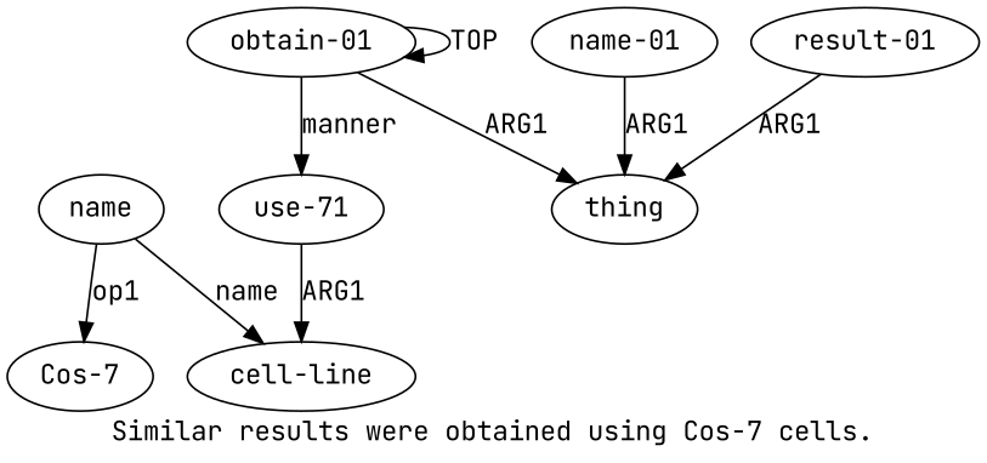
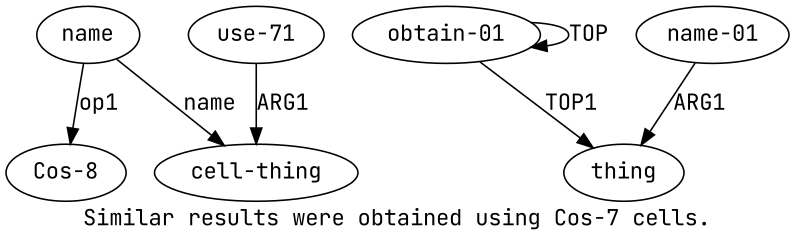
  digraph {
    fontname="JetBrains Mono"
    label="Similar results were obtained using Cos-7 cells."
    node [color=black fontname="JetBrains Mono"]
    edge [color=black fontname="JetBrains Mono" gold_label=ARG1 test_label=ARG1]
-   n1 [gold_ind=-1 gold_label="Cos-7" label="Cos-7" test_ind=-1 test_label="Cos-7"]
+   n1 [gold_ind=-1 gold_label="Cos-7" label="Cos-8" test_ind=-1 test_label="Cos-7"]
    n2 [gold_ind=1 gold_label=thing label=thing test_ind=1 test_label=thing]
    n3 [gold_ind=0 gold_label="obtain-01" label="obtain-01" test_ind=0 test_label="obtain-01"]
    n4 [gold_ind=4 gold_label="use-01" label="use-71" test_ind=4 test_label="use-01"]
-   n5 [gold_ind=5 gold_label="cell-line" label="cell-line" test_ind=5 test_label="cell-line"]
+   n5 [gold_ind=5 gold_label="cell-line" label="cell-thing" test_ind=5 test_label="cell-line"]
    n6 [gold_ind=3 gold_label="resemble-01" label="name-01" test_ind=3 test_label="resemble-01"]
-   n7 [gold_ind=2 gold_label="result-01" label="result-01" test_ind=2 test_label="result-01"]
    n8 [gold_ind=6 gold_label=name label=name test_ind=6 test_label=name]
-   n3 -> n2 [label=ARG1]
+   n3 -> n2 [label=TOP1]
    n3 -> n3 [gold_label=TOP label=TOP test_label=TOP]
-   n3 -> n4 [gold_label=manner label=manner test_label=manner]
    n4 -> n5 [label=ARG1]
    n6 -> n2 [label=ARG1]
-   n7 -> n2 [label=ARG1]
    n8 -> n1 [gold_label=op1 label=op1 test_label=op1]
    n8 -> n5 [gold_label=name label=name test_label=name]
  }
